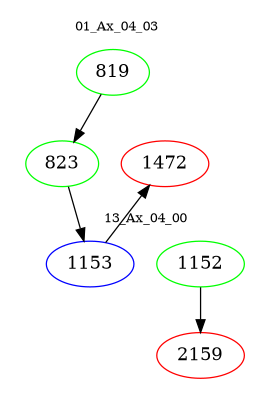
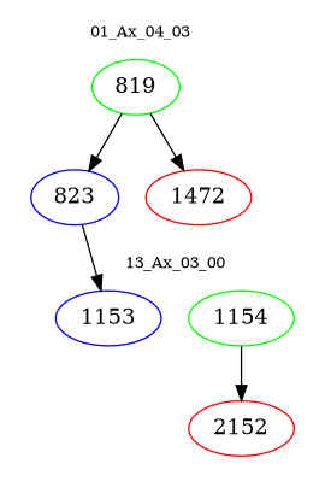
  digraph {
    node [color=green]
    edge [color=black]
-   n1 [label=1152]
+   n1 [label=1154]
    n2 [color=blue label=1153]
-   n3 [color=red label=2159]
+   n3 [color=red label=2152]
    n4 [label=819]
-   n5 [label=823]
+   n5 [color=blue label=823]
    n6 [color=red label=1472]
    subgraph cluster_1 {
      color=white
      fontsize=10
-     label="13_Ax_04_00"
+     label="13_Ax_03_00"
      n1
      n2
      n3
    }
    subgraph cluster_2 {
      color=white
      fontsize=10
      label="01_Ax_04_03"
      n4
      n5
      n6
    }
    n1 -> n3
    n4 -> n5
-   n2 -> n6
+   n4 -> n6
    n5 -> n2
  }
